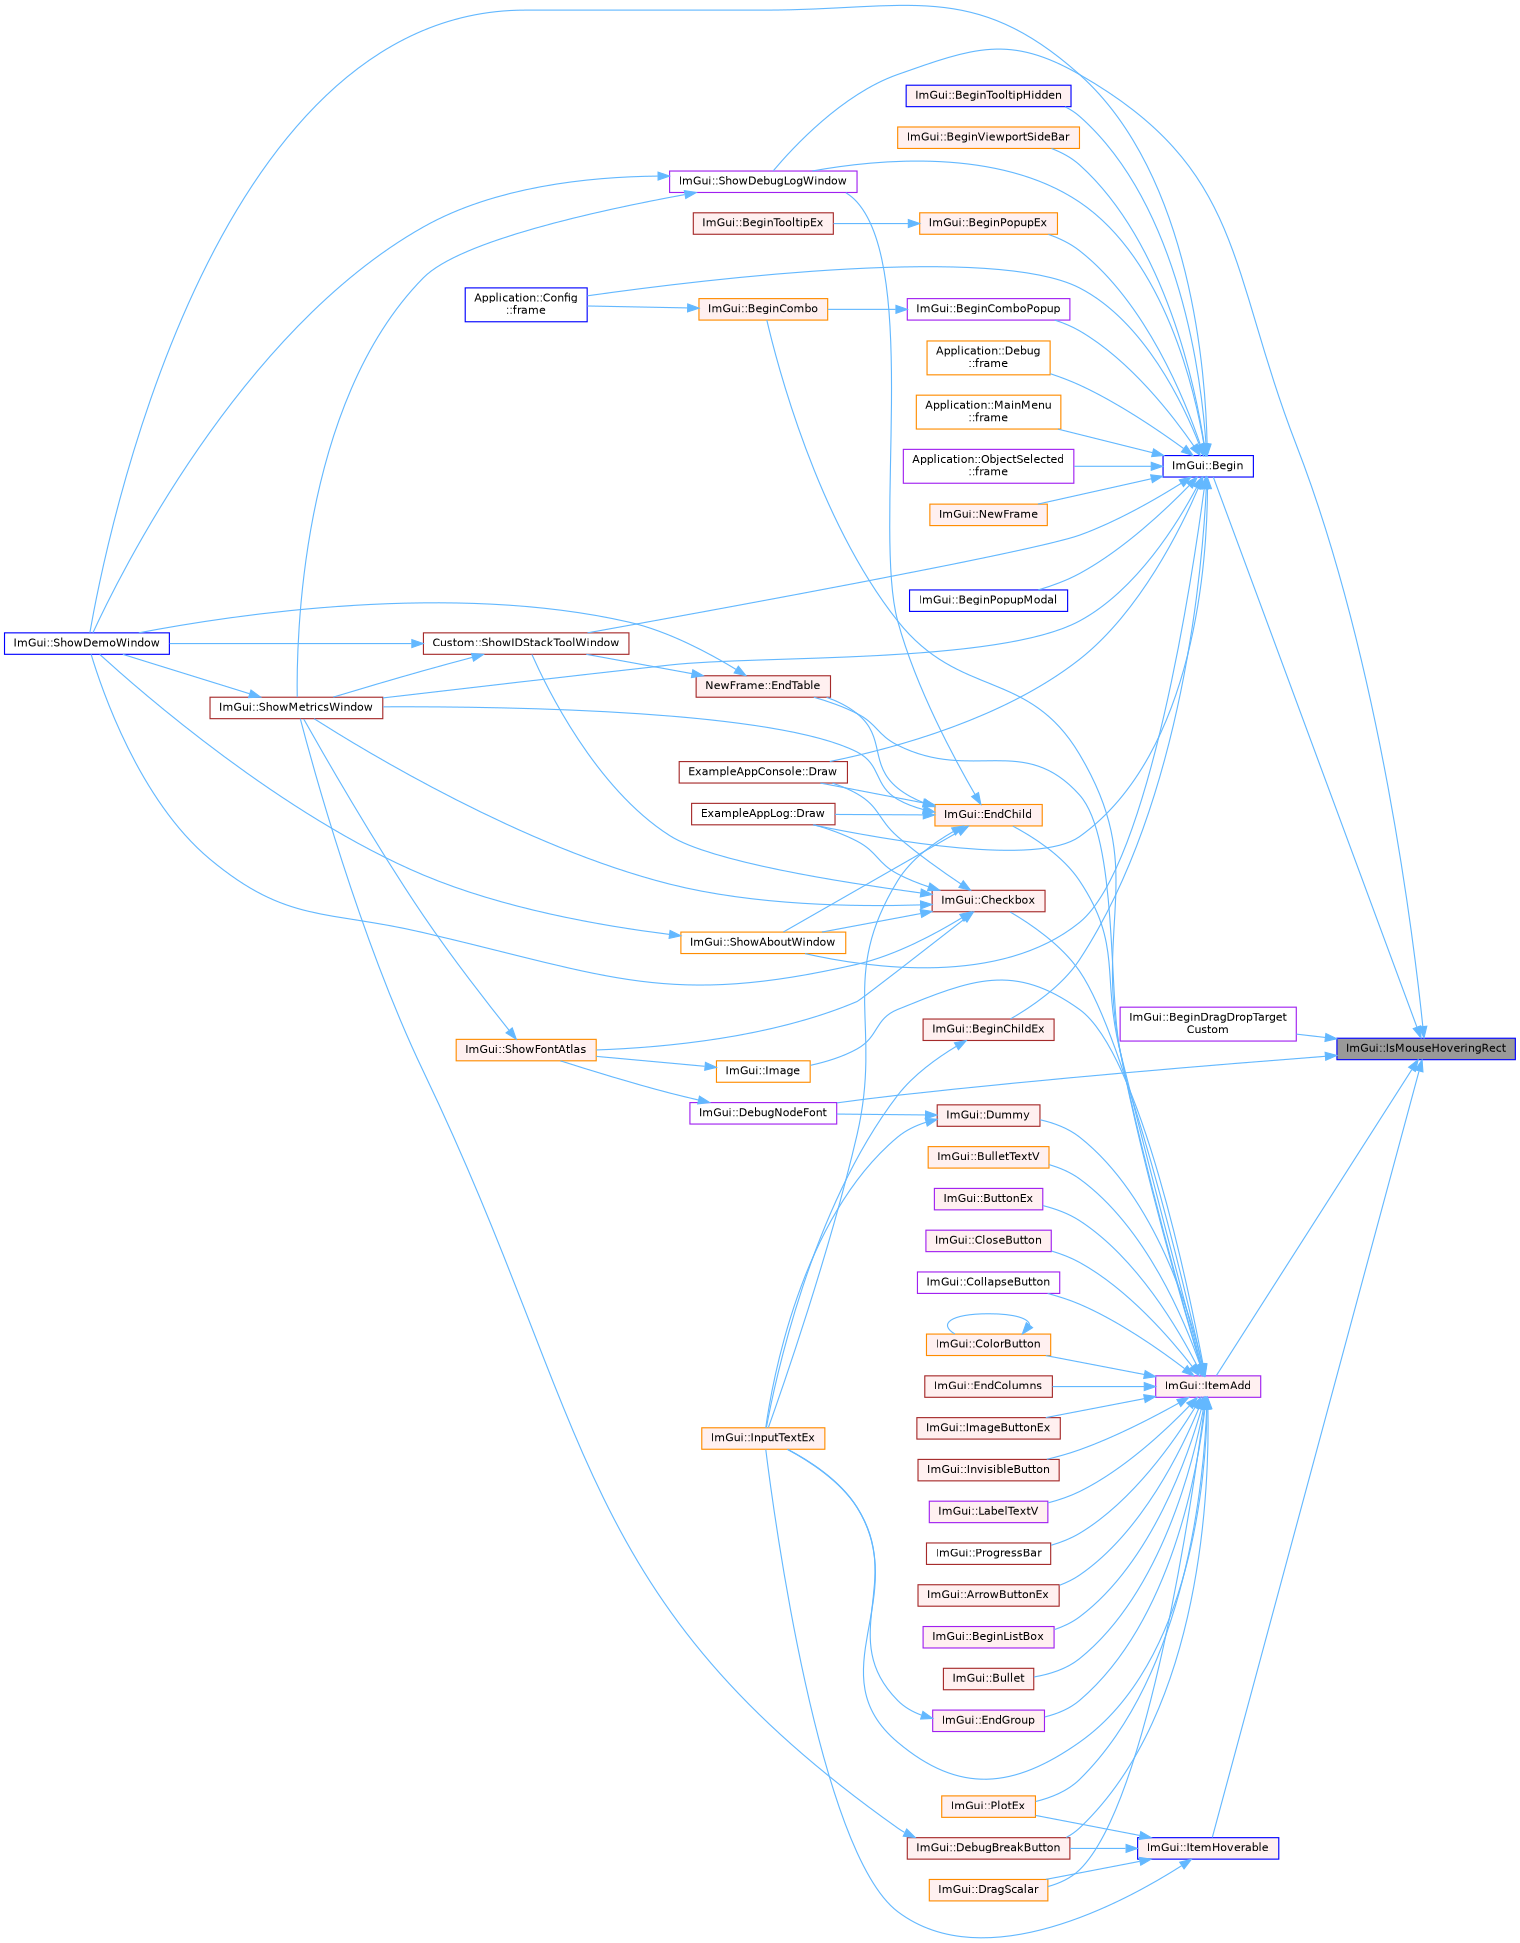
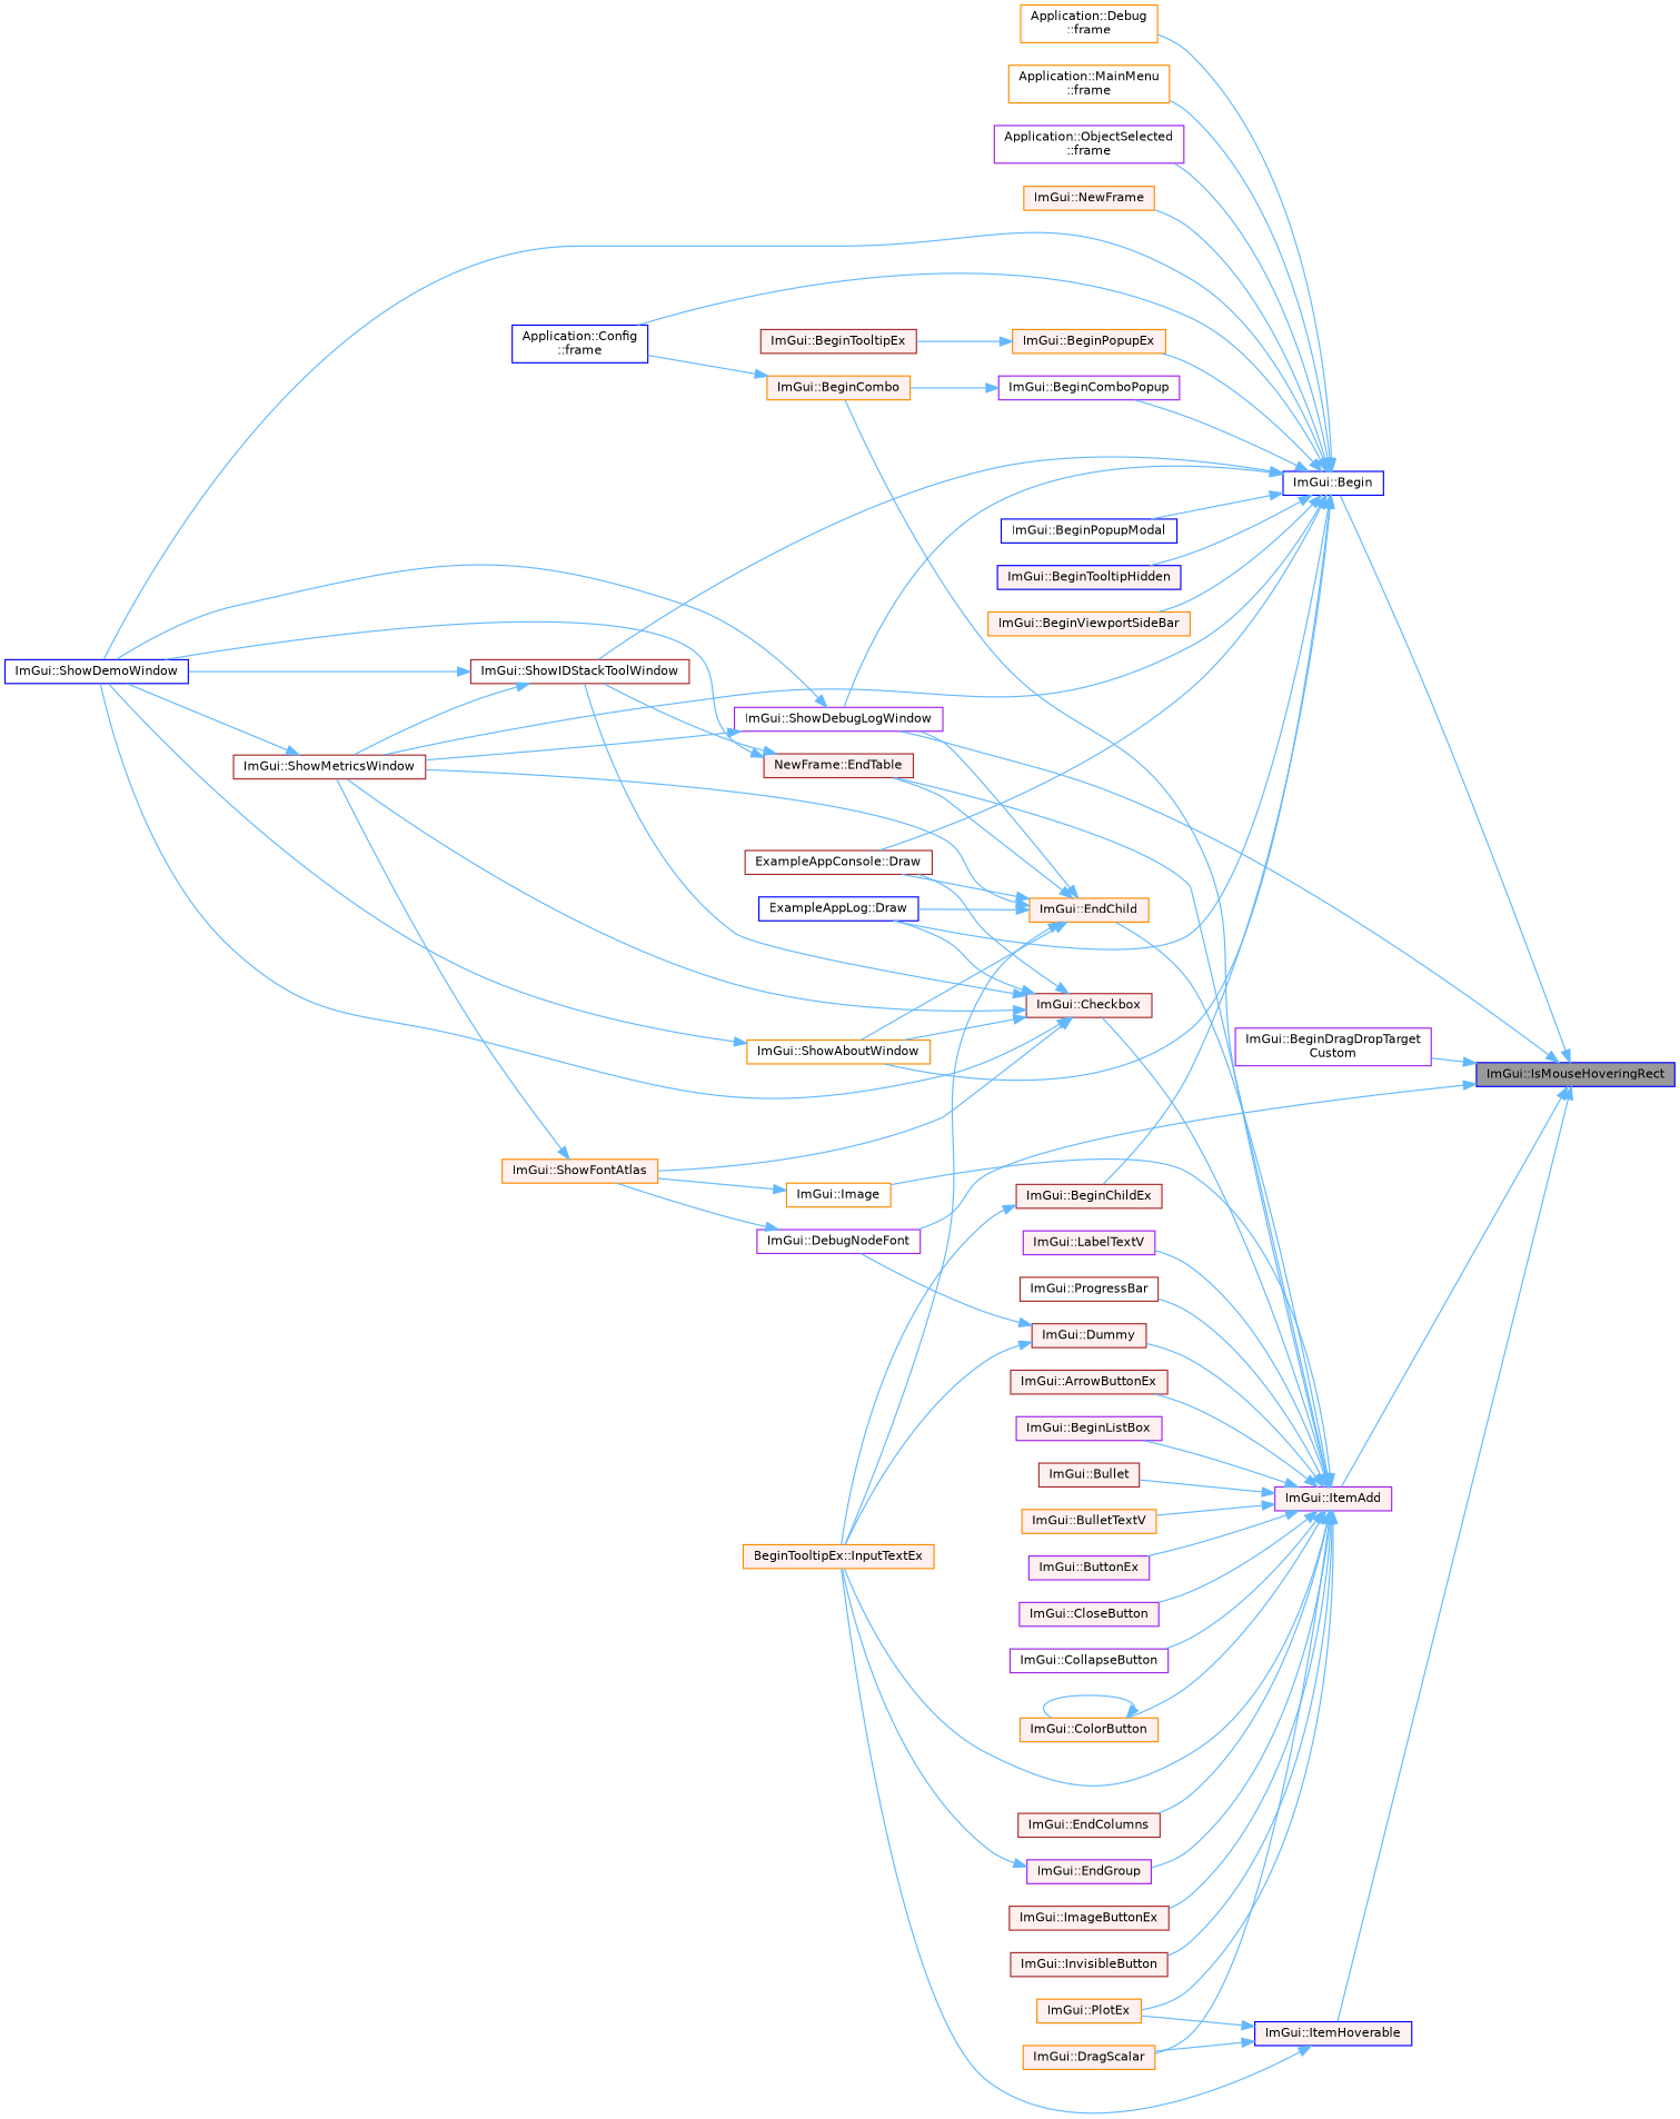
  digraph {
    rankdir=RL
    node [color=brown fillcolor="#FFF0F0" fontname=Helvetica fontsize=10 shape=box style=filled]
    edge [color=steelblue1 dir=back fontname=Helvetica fontsize=10 labelfontname=Helvetica labelfontsize=10 style=solid]
    n1 [color=blue fillcolor=grey60 fontcolor=black height=0.2 label="ImGui::IsMouseHoveringRect" width=0.4]
    n2 [color=blue fillcolor=white height=0.2 label="ImGui::Begin" width=0.4]
    n3 [color=purple fillcolor=white height=0.2 label="ImGui::ShowDebugLogWindow" width=0.4]
    n4 [color=purple fillcolor=white height=0.2 label="ImGui::BeginDragDropTarget\lCustom" width=0.4]
    n5 [color=purple fillcolor=white height=0.2 label="ImGui::DebugNodeFont" width=0.4]
    n6 [color=purple height=0.2 label="ImGui::ItemAdd" width=0.4]
    n7 [color=blue height=0.2 label="ImGui::ItemHoverable" width=0.4]
    n8 [height=0.2 label="ImGui::BeginChildEx" width=0.4]
    n9 [color=purple fillcolor=white height=0.2 label="ImGui::BeginComboPopup" width=0.4]
    n10 [color=blue fillcolor=white height=0.2 label="Application::Config\l::frame" width=0.4]
    n11 [color=darkorange height=0.2 label="ImGui::BeginPopupEx" width=0.4]
    n12 [color=blue fillcolor=white height=0.2 label="ImGui::BeginPopupModal" width=0.4]
    n13 [color=blue height=0.2 label="ImGui::BeginTooltipHidden" width=0.4]
    n14 [color=darkorange height=0.2 label="ImGui::BeginViewportSideBar" width=0.4]
    n15 [fillcolor=white height=0.2 label="ExampleAppConsole::Draw" width=0.4]
-   n16 [fillcolor=white height=0.2 label="ExampleAppLog::Draw" width=0.4]
+   n16 [color=blue fillcolor=white height=0.2 label="ExampleAppLog::Draw" width=0.4]
    n17 [color=darkorange fillcolor=white height=0.2 label="Application::Debug\l::frame" width=0.4]
    n18 [color=darkorange fillcolor=white height=0.2 label="Application::MainMenu\l::frame" width=0.4]
    n19 [color=purple fillcolor=white height=0.2 label="Application::ObjectSelected\l::frame" width=0.4]
    n20 [color=darkorange height=0.2 label="ImGui::NewFrame" width=0.4]
    n21 [color=darkorange fillcolor=white height=0.2 label="ImGui::ShowAboutWindow" width=0.4]
    n22 [color=blue fillcolor=white height=0.2 label="ImGui::ShowDemoWindow" width=0.4]
    n23 [fillcolor=white height=0.2 label="ImGui::ShowMetricsWindow" width=0.4]
-   n24 [fillcolor=white height=0.2 label="Custom::ShowIDStackToolWindow" width=0.4]
+   n24 [fillcolor=white height=0.2 label="ImGui::ShowIDStackToolWindow" width=0.4]
    n25 [color=darkorange height=0.2 label="ImGui::ShowFontAtlas" width=0.4]
-   n26 [color=darkorange height=0.2 label="ImGui::InputTextEx" width=0.4]
+   n26 [color=darkorange height=0.2 label="BeginTooltipEx::InputTextEx" width=0.4]
    n27 [color=darkorange height=0.2 label="ImGui::BeginCombo" width=0.4]
    n28 [height=0.2 label="ImGui::ArrowButtonEx" width=0.4]
    n29 [color=purple height=0.2 label="ImGui::BeginListBox" width=0.4]
    n30 [height=0.2 label="ImGui::Bullet" width=0.4]
    n31 [color=darkorange height=0.2 label="ImGui::BulletTextV" width=0.4]
    n32 [color=purple height=0.2 label="ImGui::ButtonEx" width=0.4]
    n33 [height=0.2 label="ImGui::Checkbox" width=0.4]
    n34 [color=purple height=0.2 label="ImGui::CloseButton" width=0.4]
    n35 [color=purple fillcolor=white height=0.2 label="ImGui::CollapseButton" width=0.4]
    n36 [color=darkorange height=0.2 label="ImGui::ColorButton" width=0.4]
-   n37 [height=0.2 label="ImGui::DebugBreakButton" width=0.4]
    n38 [color=darkorange height=0.2 label="ImGui::DragScalar" width=0.4]
    n39 [height=0.2 label="ImGui::Dummy" width=0.4]
    n40 [color=darkorange height=0.2 label="ImGui::EndChild" width=0.4]
    n41 [height=0.2 label="NewFrame::EndTable" width=0.4]
    n42 [height=0.2 label="ImGui::EndColumns" width=0.4]
    n43 [color=purple height=0.2 label="ImGui::EndGroup" width=0.4]
    n44 [color=darkorange fillcolor=white height=0.2 label="ImGui::Image" width=0.4]
    n45 [height=0.2 label="ImGui::ImageButtonEx" width=0.4]
    n46 [height=0.2 label="ImGui::InvisibleButton" width=0.4]
    n47 [color=purple height=0.2 label="ImGui::LabelTextV" width=0.4]
    n48 [color=darkorange height=0.2 label="ImGui::PlotEx" width=0.4]
    n49 [fillcolor=white height=0.2 label="ImGui::ProgressBar" width=0.4]
    n50 [height=0.2 label="ImGui::BeginTooltipEx" width=0.4]
    n1 -> n2
    n1 -> n3
    n1 -> n4
    n1 -> n5
    n1 -> n6
    n1 -> n7
    n2 -> n3
    n2 -> n8
    n2 -> n9
    n2 -> n10
    n2 -> n11
    n2 -> n12
    n2 -> n13
    n2 -> n14
    n2 -> n15
    n2 -> n16
    n2 -> n17
    n2 -> n18
    n2 -> n19
    n2 -> n20
    n2 -> n21
    n2 -> n22
    n2 -> n23
    n2 -> n24
    n3 -> n22
    n3 -> n23
    n5 -> n25
    n6 -> n26
    n6 -> n27
    n6 -> n28
    n6 -> n29
    n6 -> n30
    n6 -> n31
    n6 -> n32
    n6 -> n33
    n6 -> n34
    n6 -> n35
    n6 -> n36
-   n6 -> n37
    n6 -> n38
    n6 -> n39
    n6 -> n40
    n6 -> n41
    n6 -> n42
    n6 -> n43
    n6 -> n44
    n6 -> n45
    n6 -> n46
    n6 -> n47
    n6 -> n48
    n6 -> n49
    n7 -> n26
-   n7 -> n37
    n7 -> n38
    n7 -> n48
    n8 -> n26
    n9 -> n27
    n11 -> n50
    n21 -> n22
    n23 -> n22
    n24 -> n22
    n24 -> n23
    n25 -> n23
    n27 -> n10
    n33 -> n15
    n33 -> n16
    n33 -> n21
    n33 -> n22
    n33 -> n23
    n33 -> n24
    n33 -> n25
    n36 -> n36
-   n37 -> n23
    n39 -> n5
    n39 -> n26
    n40 -> n3
    n40 -> n15
    n40 -> n16
    n40 -> n21
    n40 -> n23
    n40 -> n26
    n40 -> n41
    n41 -> n22
    n41 -> n24
    n43 -> n26
    n44 -> n25
  }
